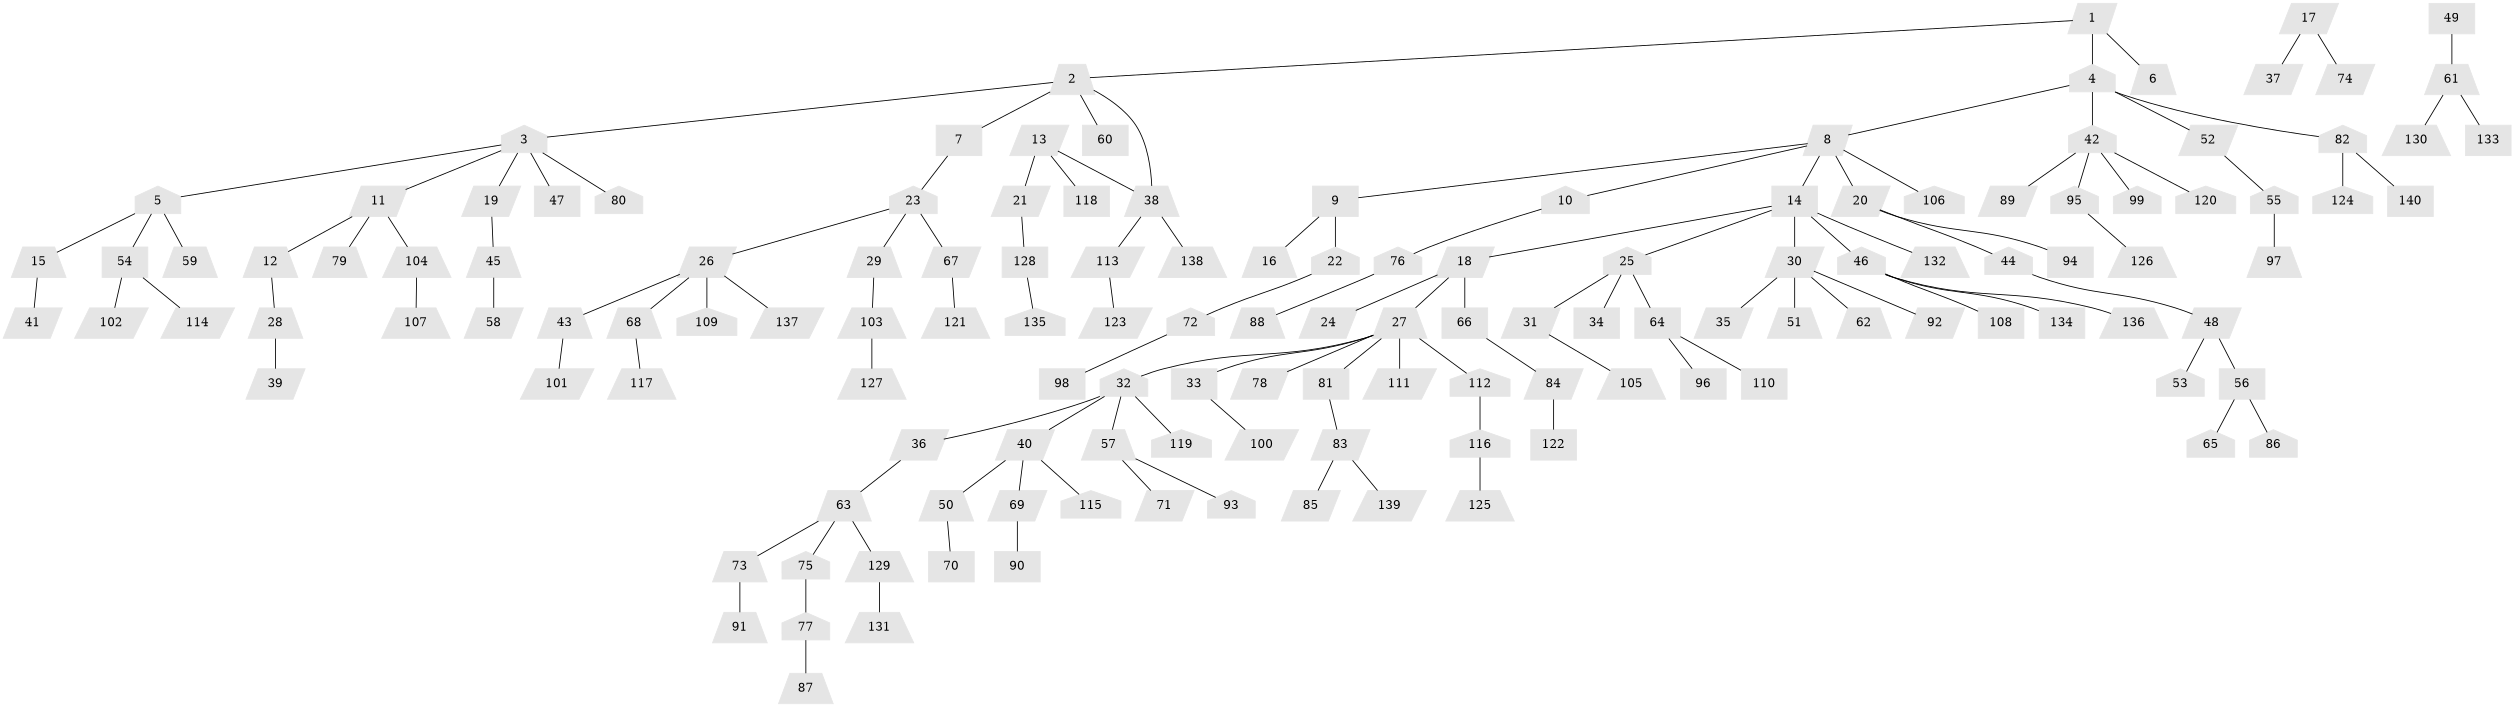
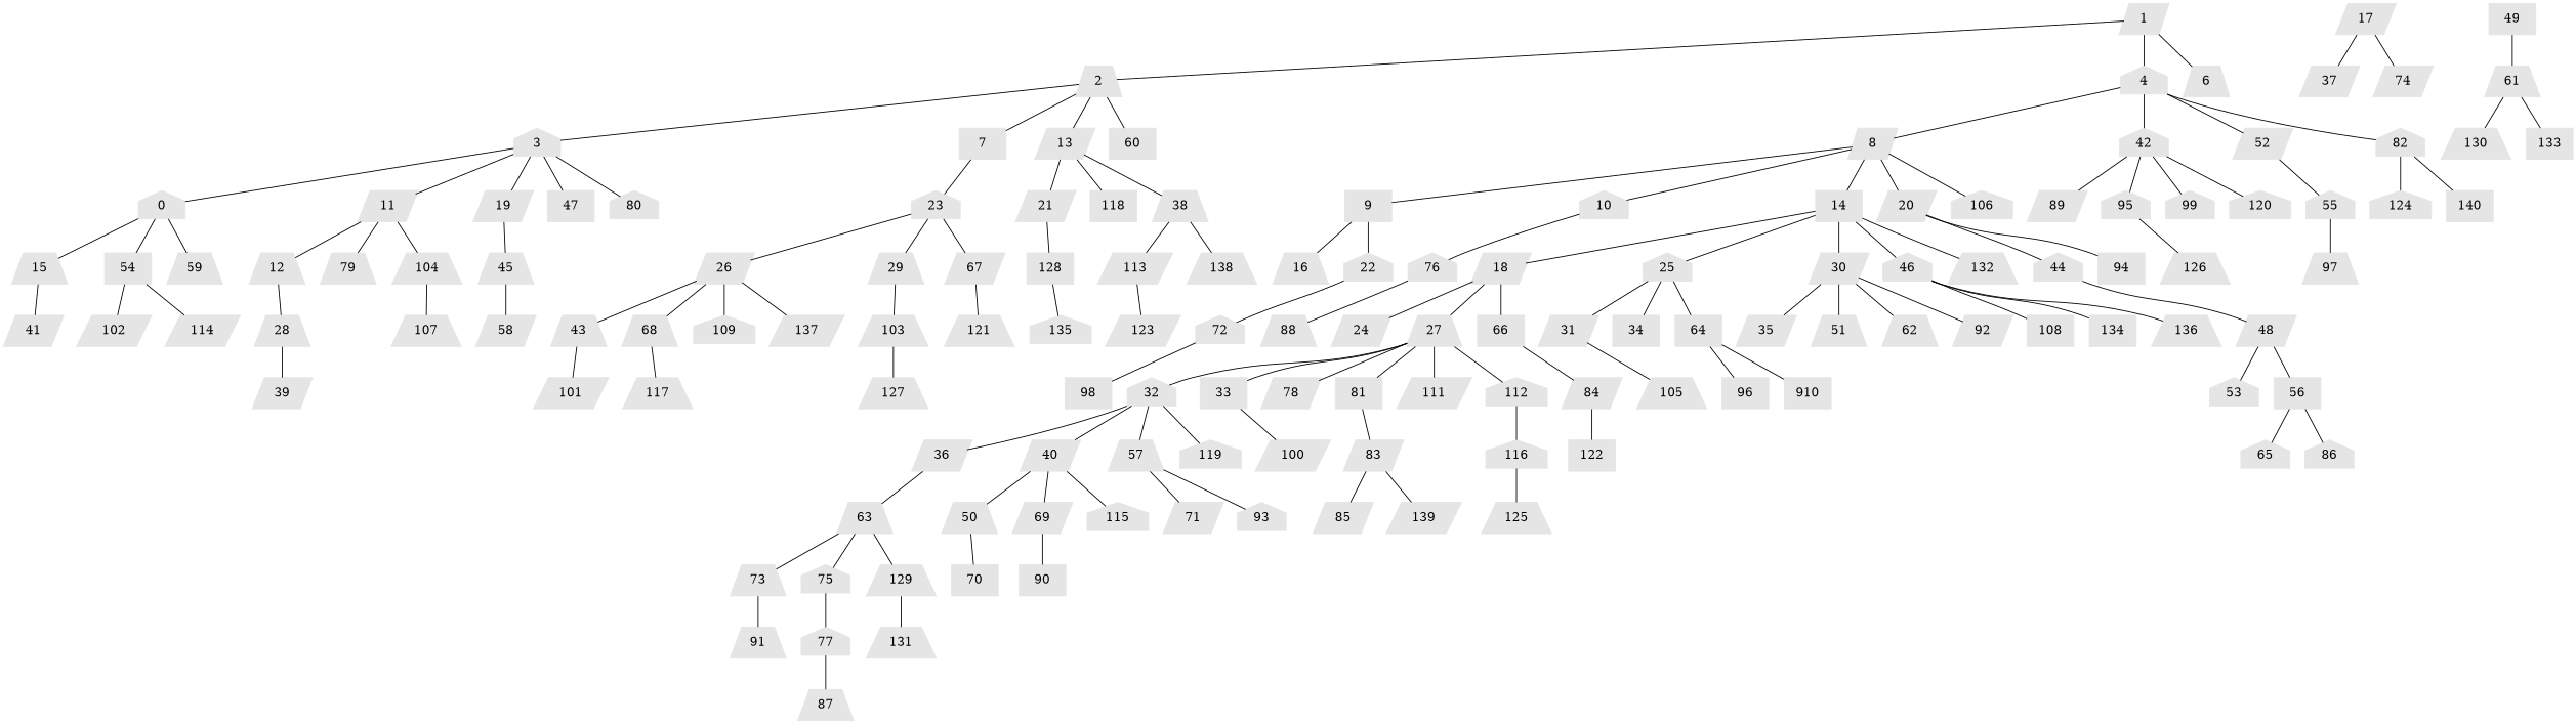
  graph {
    node [color=gray90 shape=parallelogram style=filled]
    2 [shape=trapezium]
    1
    4 [shape=house]
    6 [shape=trapezium]
    3 [shape=house]
    7 [shape=box]
    13
    60 [shape=box]
    8
    42 [shape=house]
    52
    82 [shape=house]
-   5 [shape=house]
+   5 [shape=house label=0]
    11
    19
    47 [shape=box]
    80 [shape=house]
    23 [shape=house]
    21
    38 [shape=trapezium]
    118 [shape=box]
    15 [shape=trapezium]
    54 [shape=box]
    59 [shape=trapezium]
    12 [shape=trapezium]
    79 [shape=trapezium]
    104 [shape=trapezium]
    45 [shape=trapezium]
    9 [shape=box]
    10 [shape=house]
    14 [shape=box]
    20
    106 [shape=house]
    89
    95 [shape=house]
    99 [shape=house]
    120 [shape=house]
    55 [shape=house]
    124 [shape=house]
    140 [shape=box]
    41
    102
    114
    26
    29 [shape=trapezium]
    67
    16 [shape=trapezium]
    22 [shape=house]
    76 [shape=house]
    18
    25 [shape=house]
    30
    46 [shape=house]
    132 [shape=trapezium]
    44 [shape=house]
    94 [shape=box]
    72 [shape=house]
    88 [shape=trapezium]
    28 [shape=trapezium]
    107 [shape=trapezium]
    39
    128 [shape=box]
    113
    138 [shape=trapezium]
    24
    27 [shape=trapezium]
    66 [shape=box]
    31
    34 [shape=box]
    64 [shape=box]
    35
    51 [shape=trapezium]
    62 [shape=trapezium]
    92
    108 [shape=box]
    134 [shape=box]
    136 [shape=trapezium]
    17
    37
    74
    32 [shape=house]
    33 [shape=box]
    78
    81 [shape=box]
    111
    112 [shape=house]
    84
    58
    48
    135 [shape=house]
    98 [shape=box]
    43 [shape=trapezium]
    68 [shape=trapezium]
    109 [shape=house]
    137
    103 [shape=trapezium]
    121 [shape=trapezium]
    105 [shape=trapezium]
    96 [shape=box]
-   110 [shape=box]
+   110 [shape=box label=910]
    101
    117 [shape=trapezium]
    36
    40
    57 [shape=trapezium]
    119 [shape=house]
    100
    83
    116 [shape=house]
    127 [shape=trapezium]
    63 [shape=trapezium]
    50 [shape=trapezium]
    69
    115 [shape=house]
    71
    93 [shape=house]
    49 [shape=box]
    61 [shape=trapezium]
    73 [shape=trapezium]
    75 [shape=house]
    129 [shape=trapezium]
    123
    70 [shape=box]
    90 [shape=box]
    126 [shape=trapezium]
    53 [shape=house]
    56 [shape=box]
    65 [shape=house]
    86 [shape=house]
    130 [shape=trapezium]
    133 [shape=box]
    97 [shape=trapezium]
    91 [shape=trapezium]
    77 [shape=house]
    131 [shape=trapezium]
    122 [shape=box]
    87 [shape=trapezium]
    85
    139
    125 [shape=trapezium]
    2 -- 3
    2 -- 7
-   2 -- 38
+   2 -- 13
    2 -- 60
    1 -- 2
    1 -- 4
    1 -- 6
    4 -- 8
    4 -- 42
    4 -- 52
    4 -- 82
    3 -- 5
    3 -- 11
    3 -- 19
    3 -- 47
    3 -- 80
    7 -- 23
    13 -- 21
    13 -- 38
    13 -- 118
    8 -- 9
    8 -- 10
    8 -- 14
    8 -- 20
    8 -- 106
    42 -- 89
    42 -- 95
    42 -- 99
    42 -- 120
    52 -- 55
    82 -- 124
    82 -- 140
    5 -- 15
    5 -- 54
    5 -- 59
    11 -- 12
    11 -- 79
    11 -- 104
    19 -- 45
    23 -- 26
    23 -- 29
    23 -- 67
    21 -- 128
    38 -- 113
    38 -- 138
    15 -- 41
    54 -- 102
    54 -- 114
    12 -- 28
    104 -- 107
    45 -- 58
    9 -- 16
    9 -- 22
    10 -- 76
    14 -- 18
    14 -- 25
    14 -- 30
    14 -- 46
    14 -- 132
    20 -- 44
    20 -- 94
    95 -- 126
    55 -- 97
    26 -- 43
    26 -- 68
    26 -- 109
    26 -- 137
    29 -- 103
    67 -- 121
    22 -- 72
    76 -- 88
    18 -- 24
    18 -- 27
    18 -- 66
    25 -- 31
    25 -- 34
    25 -- 64
    30 -- 35
    30 -- 51
    30 -- 62
    30 -- 92
    46 -- 108
    46 -- 134
    46 -- 136
    44 -- 48
    72 -- 98
    28 -- 39
    128 -- 135
    113 -- 123
    27 -- 32
    27 -- 33
    27 -- 78
    27 -- 81
    27 -- 111
    27 -- 112
    66 -- 84
    31 -- 105
    64 -- 96
    64 -- 110
    17 -- 37
    17 -- 74
    32 -- 36
    32 -- 40
    32 -- 57
    32 -- 119
    33 -- 100
    81 -- 83
    112 -- 116
    84 -- 122
    48 -- 53
    48 -- 56
    43 -- 101
    68 -- 117
    103 -- 127
    36 -- 63
    40 -- 50
    40 -- 69
    40 -- 115
    57 -- 71
    57 -- 93
    83 -- 85
    83 -- 139
    116 -- 125
    63 -- 73
    63 -- 75
    63 -- 129
    50 -- 70
    69 -- 90
    49 -- 61
    61 -- 130
    61 -- 133
    73 -- 91
    75 -- 77
    129 -- 131
    56 -- 65
    56 -- 86
    77 -- 87
  }
